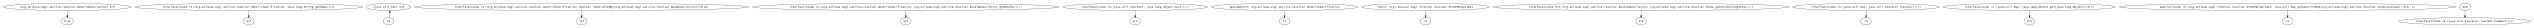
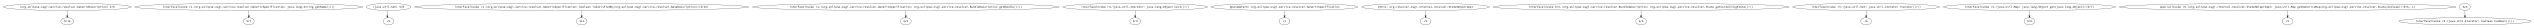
  digraph {
    fontname="Source Code Pro"
    node [fontname="Source Code Pro"]
    edge [fontname="Source Code Pro"]
    n1 [label="(org.eclipse.osgi.service.resolver.GenericDescription) $r9"]
    n2 [label="$r10"]
    n3 [label="interfaceinvoke r1.<org.eclipse.osgi.service.resolver.GenericSpecification: java.lang.String getName()>()"]
    n4 [label="$r7"]
    n5 [label="(java.util.Set) $r8"]
    n6 [label=r9]
    n7 [label="interfaceinvoke r1.<org.eclipse.osgi.service.resolver.GenericSpecification: boolean isSatisfiedBy(org.eclipse.osgi.service.resolver.BaseDescription)>($r10)"]
    n8 [label="$z1"]
    n9 [label="interfaceinvoke r1.<org.eclipse.osgi.service.resolver.GenericSpecification: org.eclipse.osgi.service.resolver.BundleDescription getBundle()>()"]
    n10 [label="$r5"]
    n11 [label="interfaceinvoke r4.<java.util.Iterator: java.lang.Object next()>()"]
    n12 [label="$r9"]
    n13 [label="@parameter0: org.eclipse.osgi.service.resolver.GenericSpecification"]
    n14 [label=r1]
    n15 [label="@this: org.resolver.osgi.internal.resolver.StateHelperImpl"]
    n16 [label=r0]
    n17 [label="interfaceinvoke $r5.<org.eclipse.osgi.service.resolver.BundleDescription: org.eclipse.osgi.service.resolver.State getContainingState()>()"]
    n18 [label="$r6"]
    n19 [label="interfaceinvoke r3.<java.util.Set: java.util.Iterator iterator()>()"]
    n20 [label=r6]
    n21 [label="interfaceinvoke r2.<java.util.Map: java.lang.Object get(java.lang.Object)>($r7)"]
    n22 [label="$r8"]
    n23 [label="specialinvoke r0.<org.eclipse.osgi.internal.resolver.StateHelperImpl: java.util.Map getGenericsMap(org.eclipse.osgi.service.resolver.State,boolean)>($r6, 1)"]
    n24 [label=r2]
    n25 [label="interfaceinvoke r4.<java.util.Iterator: boolean hasNext()>()"]
    n26 [label="$z0"]
    n1 -> n2
    n3 -> n4
-   n6 -> n5
+   n5 -> n6
    n7 -> n8
    n9 -> n10
    n11 -> n12
    n13 -> n14
    n15 -> n16
    n17 -> n18
    n19 -> n20
    n21 -> n22
    n23 -> n24
    n26 -> n25
  }
